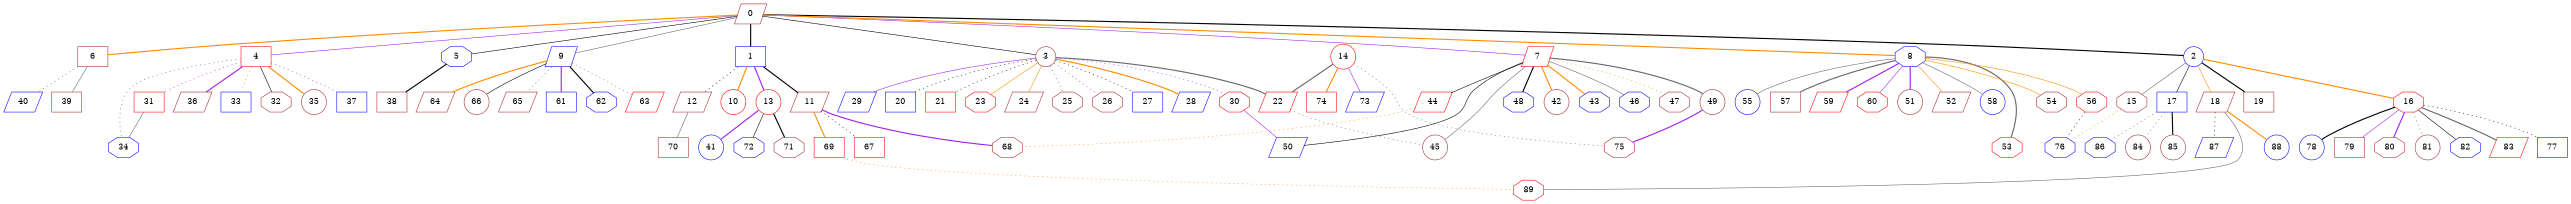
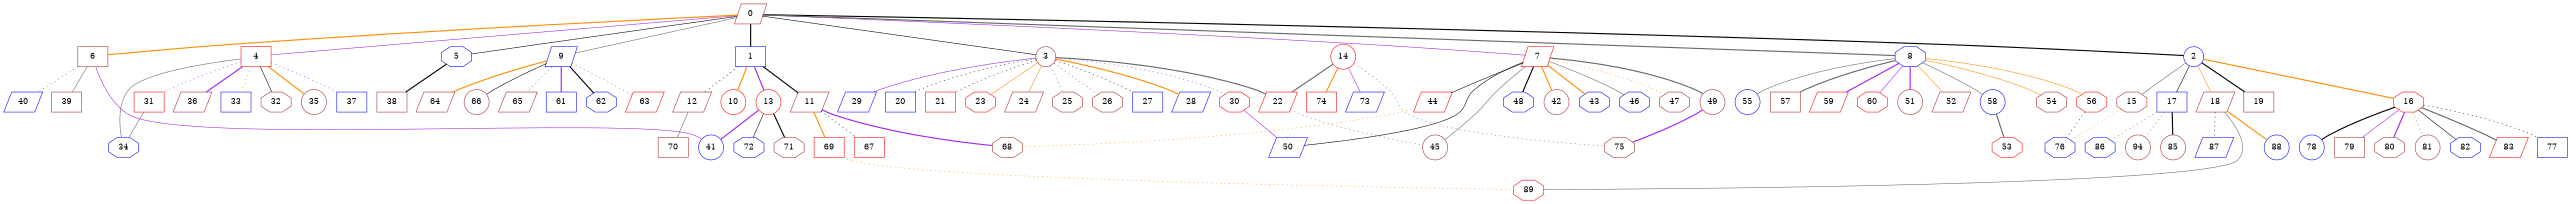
  graph {
    node [color=brown shape=octagon]
    edge [color=black style=bold]
    0 [shape=parallelogram]
    1 [color=blue shape=box]
    2 [color=blue shape=circle]
    3 [shape=circle]
    4 [color=red shape=box]
    5 [color=blue]
    6 [shape=box]
    7 [color=red shape=parallelogram]
    8 [color=blue]
    9 [color=blue shape=parallelogram]
    10 [color=red shape=circle]
    11 [shape=parallelogram]
    12 [shape=parallelogram]
    13 [color=red shape=circle]
    15
    16 [color=red]
    17 [color=blue shape=box]
    18 [shape=parallelogram]
    19 [shape=box]
    20 [color=blue shape=box]
    21 [color=red shape=box]
    22 [color=red shape=parallelogram]
    23 [color=red]
    24 [shape=parallelogram]
    25
    26
    27 [color=blue shape=box]
    28 [color=blue shape=parallelogram]
    29 [color=blue shape=parallelogram]
    30 [color=red]
    32
    34 [color=blue]
    35 [shape=circle]
    36 [shape=parallelogram]
    37 [color=blue shape=box]
    33 [color=blue shape=box]
    31 [color=red shape=box]
    38 [shape=box]
    40 [color=blue shape=parallelogram]
    41 [color=blue shape=circle]
    39 [shape=box]
    42 [shape=circle]
    43 [color=blue]
    44 [color=red shape=parallelogram]
    45 [shape=circle]
    46 [color=blue]
    47
    48 [color=blue]
    49 [shape=circle]
    50 [color=blue shape=parallelogram]
    51 [shape=circle]
    52 [shape=parallelogram]
    53 [color=red]
    54
    55 [color=blue shape=circle]
    56 [color=red]
    57 [shape=box]
    58 [color=blue shape=circle]
    59 [color=red shape=parallelogram]
    60 [color=red]
    64 [shape=parallelogram]
    66 [shape=circle]
    65 [shape=parallelogram]
    61 [color=blue shape=box]
    62 [color=blue]
    63 [color=red shape=parallelogram]
    67 [color=red shape=box]
    68
    69 [color=red shape=box]
    70 [shape=box]
    72 [color=blue]
    71
    14 [color=red shape=circle]
    74 [color=red shape=box]
    75
    73 [color=blue shape=parallelogram]
    76 [color=blue]
    77 [color=blue shape=box]
    78 [color=blue shape=circle]
    79 [shape=box]
    80
    81 [shape=circle]
    82 [color=blue]
    83 [color=red shape=parallelogram]
-   84 [shape=circle]
+   84 [shape=circle label=94]
    85 [shape=circle]
    86 [color=blue]
    88 [color=blue shape=circle]
    89 [color=red]
    87 [color=blue shape=parallelogram]
    0 -- 1
    0 -- 2
    0 -- 3 [style=solid]
    0 -- 4 [color=purple style=solid]
    0 -- 5 [style=solid]
    0 -- 6 [color=darkorange]
    0 -- 7 [color=purple style=solid]
-   0 -- 8 [color=darkorange]
+   0 -- 8 [color=gray40]
    0 -- 9 [color=gray40 style=solid]
    1 -- 10 [color=darkorange]
    1 -- 11
    1 -- 12 [style=dotted]
    1 -- 13 [color=purple]
    2 -- 15 [color=gray40 style=solid]
    2 -- 16 [color=darkorange]
    2 -- 17 [style=solid]
    2 -- 18 [color=darkorange style=solid]
    2 -- 19
    3 -- 20 [style=dotted]
    3 -- 21 [style=dotted]
    3 -- 22 [color=gray40]
    3 -- 23 [color=darkorange style=solid]
    3 -- 24 [color=darkorange style=solid]
    3 -- 25 [color=gray40 style=dotted]
    3 -- 26 [color=purple style=dotted]
    3 -- 27 [style=dotted]
    3 -- 28 [color=darkorange]
    3 -- 29 [color=purple style=solid]
    3 -- 30 [color=purple style=dotted]
    4 -- 32 [style=solid]
-   4 -- 34 [color=gray40 style=dotted]
+   4 -- 34 [color=gray40 style=solid]
    4 -- 35 [color=darkorange]
    4 -- 36 [color=purple]
    4 -- 37 [color=purple style=dotted]
    4 -- 33 [color=darkorange style=dotted]
    4 -- 31 [color=purple style=dotted]
    5 -- 38
    6 -- 40 [color=gray40 style=dotted]
+   6 -- 41 [color=purple style=solid]
    6 -- 39 [color=gray40 style=solid]
    7 -- 42 [color=darkorange]
    7 -- 43 [color=darkorange]
    7 -- 44 [style=solid]
    7 -- 45 [color=gray40 style=solid]
    7 -- 46 [color=gray40 style=solid]
    7 -- 47 [color=darkorange style=dotted]
    7 -- 48
    7 -- 49 [color=gray40]
    7 -- 50 [style=solid]
    8 -- 51 [color=purple]
    8 -- 52 [color=darkorange style=solid]
-   8 -- 53 [color=gray40]
+   58 -- 53 [color=gray40]
    8 -- 54 [color=darkorange style=solid]
    8 -- 55 [color=gray40 style=solid]
    8 -- 56 [color=darkorange style=solid]
    8 -- 57 [color=gray40]
    8 -- 58 [color=gray40 style=solid]
    8 -- 59 [color=purple]
    8 -- 60 [color=purple style=solid]
    9 -- 64 [color=darkorange]
    9 -- 66 [style=solid]
    9 -- 65 [color=gray40 style=dotted]
    9 -- 61 [color=purple]
    9 -- 62
    9 -- 63 [color=gray40 style=dotted]
    11 -- 67 [style=dotted]
    11 -- 68 [color=purple]
    11 -- 69 [color=darkorange]
    12 -- 70 [color=gray40 style=solid]
    13 -- 41 [color=purple]
    13 -- 72 [style=solid]
    13 -- 71
    15 -- 76 [color=darkorange style=dotted]
    16 -- 77 [style=dotted]
    16 -- 78
    16 -- 79 [color=purple style=solid]
    16 -- 80 [color=purple]
    16 -- 81 [color=gray40 style=dotted]
    16 -- 82 [style=solid]
    16 -- 83 [color=gray40]
    17 -- 84 [color=gray40 style=dotted]
    17 -- 85
    17 -- 86 [color=gray40 style=dotted]
    18 -- 88 [color=darkorange]
    18 -- 89 [color=gray40 style=solid]
    18 -- 87 [style=dotted]
    22 -- 45 [color=gray40 style=dotted]
    30 -- 50 [color=purple style=solid]
    31 -- 34 [color=gray40 style=solid]
    44 -- 68 [color=darkorange style=dotted]
    49 -- 75 [color=purple]
    56 -- 76 [style=dotted]
    69 -- 89 [color=darkorange style=dotted]
    14 -- 22 [color=gray40]
    14 -- 74 [color=darkorange]
    14 -- 75 [color=gray40 style=dotted]
    14 -- 73 [color=purple style=solid]
  }
